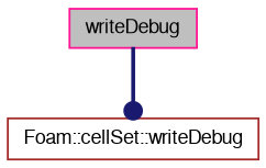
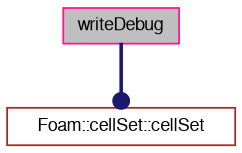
  digraph {
    rankdir=TB
    node [fontname=FreeSans fontsize=10 shape=record]
    n1 [color=deeppink fillcolor=grey75 fontcolor=black height=0.2 label=writeDebug style=filled width=0.4]
-   n2 [color=brown height=0.2 label="Foam::cellSet::writeDebug" width=0.4]
+   n2 [color=brown height=0.2 label="Foam::cellSet::cellSet" width=0.4]
    n1 -> n2 [color=midnightblue fontname=FreeSans fontsize=10 labelfontname=FreeSans labelfontsize=10 style=bold arrowhead=dot]
  }
